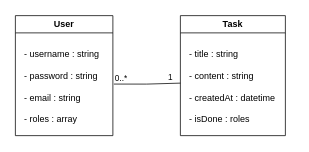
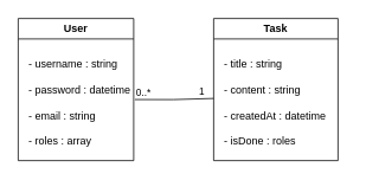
  <mxCell id="0" />
  <mxCell id="1" parent="0" />
  <mxCell id="2" value="User" style="swimlane;whiteSpace=wrap;html=1;" vertex="1" parent="1"><mxGeometry x="20" y="20" width="130" height="160" as="geometry" /></mxCell>
- <mxCell id="3" value="- username : string&lt;br&gt;&lt;br&gt;- password : string&lt;br&gt;&lt;br&gt;- email : string&lt;br&gt;&lt;br&gt;- roles : array" style="text;html=1;align=left;verticalAlign=middle;resizable=0;points=[];autosize=1;strokeColor=none;fillColor=none;" vertex="1" parent="2"><mxGeometry x="10" y="40" width="120" height="110" as="geometry" /></mxCell>
+ <mxCell id="3" value="- username : string&lt;br&gt;&lt;br&gt;- password : datetime&lt;br&gt;&lt;br&gt;- email : string&lt;br&gt;&lt;br&gt;- roles : array" style="text;html=1;align=left;verticalAlign=middle;resizable=0;points=[];autosize=1;strokeColor=none;fillColor=none;" vertex="1" parent="2"><mxGeometry x="10" y="40" width="120" height="110" as="geometry" /></mxCell>
  <mxCell id="4" value="Task" style="swimlane;whiteSpace=wrap;html=1;" vertex="1" parent="1"><mxGeometry x="240" y="20" width="140" height="160" as="geometry" /></mxCell>
  <mxCell id="5" value="- title : string&lt;br&gt;&lt;br&gt;- content : string&lt;br&gt;&lt;br&gt;- createdAt : datetime&lt;br&gt;&lt;br&gt;- isDone : roles" style="text;html=1;align=left;verticalAlign=middle;resizable=0;points=[];autosize=1;strokeColor=none;fillColor=none;" vertex="1" parent="4"><mxGeometry x="10" y="40" width="140" height="110" as="geometry" /></mxCell>
  <mxCell id="6" value="" style="endArrow=none;html=1;edgeStyle=orthogonalEdgeStyle;rounded=0;exitX=1.011;exitY=0.466;exitDx=0;exitDy=0;exitPerimeter=0;" edge="1" parent="1" source="3"><mxGeometry relative="1" as="geometry"><mxPoint x="70" y="130" as="sourcePoint" /><mxPoint x="240" y="110" as="targetPoint" /><Array as="points"><mxPoint x="195" y="111" /><mxPoint x="240" y="111" /></Array></mxGeometry></mxCell>
  <mxCell id="7" value="0..*" style="edgeLabel;resizable=0;html=1;align=left;verticalAlign=bottom;" connectable="0" vertex="1" parent="6"><mxGeometry x="-1" relative="1" as="geometry" /></mxCell>
  <mxCell id="8" value="1" style="edgeLabel;resizable=0;html=1;align=right;verticalAlign=bottom;" connectable="0" vertex="1" parent="6"><mxGeometry x="1" relative="1" as="geometry"><mxPoint x="-10" as="offset" /></mxGeometry></mxCell>
